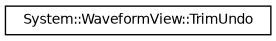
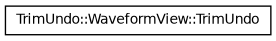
  digraph {
    rankdir=LR
-   n1 [color=black fillcolor=white fontname=Helvetica fontsize=10 height=0.2 label="System::WaveformView::TrimUndo" shape=record style=filled width=0.4]
+   n1 [color=black fillcolor=white fontname=Helvetica fontsize=10 height=0.2 label="TrimUndo::WaveformView::TrimUndo" shape=record style=filled width=0.4]
  }
